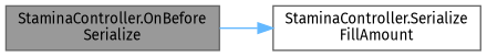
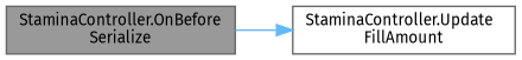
  digraph {
    rankdir=LR
    fontname="Fira Sans"
    node [fontname="Fira Sans" fontsize=10 shape=box style=filled]
    n1 [color=gray40 fillcolor=grey60 fontcolor=black height=0.2 label="StaminaController.OnBefore\lSerialize" width=0.4]
-   n2 [color=grey40 fillcolor=white height=0.2 label="StaminaController.Serialize\lFillAmount" width=0.4]
+   n2 [color=grey40 fillcolor=white height=0.2 label="StaminaController.Update\lFillAmount" width=0.4]
    n1 -> n2 [color=steelblue1 fontname="Fira Sans" fontsize=10 labelfontname=Helvetica labelfontsize=10 style=solid]
  }
